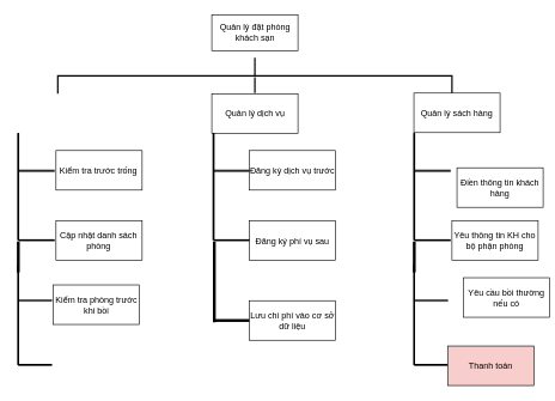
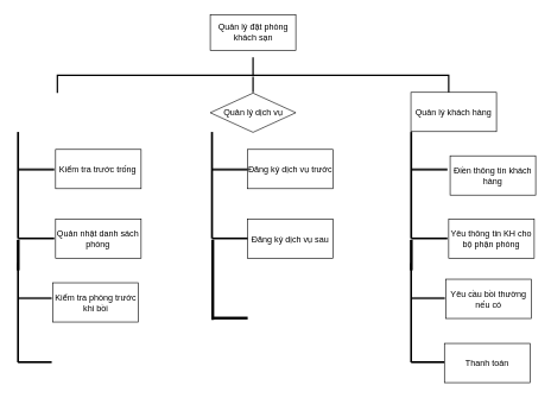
  <mxCell id="0" />
  <mxCell id="1" parent="0" />
  <mxCell id="2" value="Quản lý đặt phòng khách sạn" style="rounded=0;whiteSpace=wrap;html=1;" vertex="1" parent="1"><mxGeometry x="294.5" y="20" width="120" height="50" as="geometry" /></mxCell>
  <mxCell id="3" value="" style="strokeWidth=2;html=1;shape=mxgraph.flowchart.annotation_2;align=left;labelPosition=right;pointerEvents=1;direction=south;" vertex="1" parent="1"><mxGeometry x="80" y="80" width="549" height="50" as="geometry" /></mxCell>
- <mxCell id="4" value="Quản lý sách hàng" style="rounded=0;whiteSpace=wrap;html=1;" vertex="1" parent="1"><mxGeometry x="576" y="129" width="120" height="55" as="geometry" /></mxCell>
- <mxCell id="5" value="Quản lý dịch vụ" style="rounded=0;whiteSpace=wrap;html=1;" vertex="1" parent="1"><mxGeometry x="294.5" y="130" width="120" height="55" as="geometry" /></mxCell>
+ <mxCell id="4" value="Quản lý khách hàng" style="rounded=0;whiteSpace=wrap;html=1;" vertex="1" parent="1"><mxGeometry x="576" y="129" width="120" height="55" as="geometry" /></mxCell>
+ <mxCell id="5" value="Quản lý dịch vụ" style="rhombus;whiteSpace=wrap;html=1;" vertex="1" parent="1"><mxGeometry x="294.5" y="130" width="120" height="55" as="geometry" /></mxCell>
  <mxCell id="6" style="edgeStyle=orthogonalEdgeStyle;rounded=0;orthogonalLoop=1;jettySize=auto;html=1;exitX=1;exitY=0.5;exitDx=0;exitDy=0;exitPerimeter=0;" edge="1" parent="1" source="3" target="3"><mxGeometry relative="1" as="geometry" /></mxCell>
  <mxCell id="7" value="" style="line;strokeWidth=2;direction=south;html=1;" vertex="1" parent="1"><mxGeometry x="349.5" y="107" width="10" height="22" as="geometry" /></mxCell>
  <mxCell id="8" value="Kiểm tra trước trống" style="rounded=0;whiteSpace=wrap;html=1;" vertex="1" parent="1"><mxGeometry x="77.49" y="209" width="120" height="55" as="geometry" /></mxCell>
- <mxCell id="9" value="Cập nhật danh sách phòng" style="rounded=0;whiteSpace=wrap;html=1;" vertex="1" parent="1"><mxGeometry x="77.49" y="307" width="120" height="55" as="geometry" /></mxCell>
+ <mxCell id="9" value="Quản nhật danh sách phòng" style="rounded=0;whiteSpace=wrap;html=1;" vertex="1" parent="1"><mxGeometry x="77.49" y="307" width="120" height="55" as="geometry" /></mxCell>
  <mxCell id="10" value="Kiểm tra phòng trước khi bồi" style="rounded=0;whiteSpace=wrap;html=1;" vertex="1" parent="1"><mxGeometry x="73.78" y="396" width="120" height="55" as="geometry" /></mxCell>
  <mxCell id="11" value="" style="shape=image;verticalLabelPosition=bottom;labelBackgroundColor=default;verticalAlign=top;aspect=fixed;imageAspect=0;image=data:image/png,iVBORw0KGgoAAAANSUhEUgAAACYAAABrCAMAAAAsJQAuAAAAAXNSR0IArs4c6QAAAARnQU1BAACxjwv8YQUAAAAJUExURQAAAAAAAAAAAINj6cAAAAACdFJOUwCAmytOGAAAAAlwSFlzAAAXEQAAFxEByibzPwAAAERJREFUWEftzTEKACAQA8Ez/3+0CFZb6AmWO/WSVFIdZmAGZmAGZpCMu5U1PKzt9zMzMAMzMAMzMAMzMAMz+J019LrUBK6qAsN3lfwSAAAAAElFTkSuQmCC;" vertex="1" parent="1"><mxGeometry x="24" y="185" width="53.49" height="150.6" as="geometry" /></mxCell>
  <mxCell id="12" value="" style="shape=image;verticalLabelPosition=bottom;labelBackgroundColor=default;verticalAlign=top;aspect=fixed;imageAspect=0;image=data:image/png,iVBORw0KGgoAAAANSUhEUgAAACYAAABrCAMAAAAsJQAuAAAAAXNSR0IArs4c6QAAAARnQU1BAACxjwv8YQUAAAAJUExURQAAAAAAAAAAAINj6cAAAAACdFJOUwCAmytOGAAAAAlwSFlzAAAXEQAAFxEByibzPwAAAERJREFUWEftzTEKACAQA8Ez/3+0CFZb6AmWO/WSVFIdZmAGZmAGZpCMu5U1PKzt9zMzMAMzMAMzMAMzMAMz+J019LrUBK6qAsN3lfwSAAAAAElFTkSuQmCC;" vertex="1" parent="1"><mxGeometry x="24" y="369" width="49.78" height="140.15" as="geometry" /></mxCell>
  <mxCell id="13" value="" style="line;strokeWidth=4;direction=south;html=1;perimeter=backbonePerimeter;points=[];outlineConnect=0;" vertex="1" parent="1"><mxGeometry x="20" y="335.6" width="10" height="43" as="geometry" /></mxCell>
  <mxCell id="14" value="" style="shape=image;verticalLabelPosition=bottom;labelBackgroundColor=default;verticalAlign=top;aspect=fixed;imageAspect=0;image=data:image/png,iVBORw0KGgoAAAANSUhEUgAAACYAAABrCAMAAAAsJQAuAAAAAXNSR0IArs4c6QAAAARnQU1BAACxjwv8YQUAAAAJUExURQAAAAAAAAAAAINj6cAAAAACdFJOUwCAmytOGAAAAAlwSFlzAAAXEQAAFxEByibzPwAAAERJREFUWEftzTEKACAQA8Ez/3+0CFZb6AmWO/WSVFIdZmAGZmAGZpCMu5U1PKzt9zMzMAMzMAMzMAMzMAMz+J019LrUBK6qAsN3lfwSAAAAAElFTkSuQmCC;" vertex="1" parent="1"><mxGeometry x="296.01" y="185" width="53.49" height="150.6" as="geometry" /></mxCell>
  <mxCell id="15" value="" style="line;strokeWidth=4;direction=south;html=1;perimeter=backbonePerimeter;points=[];outlineConnect=0;" vertex="1" parent="1"><mxGeometry x="292.01" y="335.6" width="11.99" height="112.4" as="geometry" /></mxCell>
  <mxCell id="16" value="" style="shape=image;verticalLabelPosition=bottom;labelBackgroundColor=default;verticalAlign=top;aspect=fixed;imageAspect=0;image=data:image/png,iVBORw0KGgoAAAANSUhEUgAAACYAAABrCAMAAAAsJQAuAAAAAXNSR0IArs4c6QAAAARnQU1BAACxjwv8YQUAAAAJUExURQAAAAAAAAAAAINj6cAAAAACdFJOUwCAmytOGAAAAAlwSFlzAAAXEQAAFxEByibzPwAAAERJREFUWEftzTEKACAQA8Ez/3+0CFZb6AmWO/WSVFIdZmAGZmAGZpCMu5U1PKzt9zMzMAMzMAMzMAMzMAMz+J019LrUBK6qAsN3lfwSAAAAAElFTkSuQmCC;" vertex="1" parent="1"><mxGeometry x="575.51" y="185" width="53.49" height="150.6" as="geometry" /></mxCell>
  <mxCell id="17" value="" style="shape=image;verticalLabelPosition=bottom;labelBackgroundColor=default;verticalAlign=top;aspect=fixed;imageAspect=0;image=data:image/png,iVBORw0KGgoAAAANSUhEUgAAACYAAABrCAMAAAAsJQAuAAAAAXNSR0IArs4c6QAAAARnQU1BAACxjwv8YQUAAAAJUExURQAAAAAAAAAAAINj6cAAAAACdFJOUwCAmytOGAAAAAlwSFlzAAAXEQAAFxEByibzPwAAAERJREFUWEftzTEKACAQA8Ez/3+0CFZb6AmWO/WSVFIdZmAGZmAGZpCMu5U1PKzt9zMzMAMzMAMzMAMzMAMz+J019LrUBK6qAsN3lfwSAAAAAElFTkSuQmCC;" vertex="1" parent="1"><mxGeometry x="575.51" y="369" width="49.78" height="140.15" as="geometry" /></mxCell>
  <mxCell id="18" value="" style="line;strokeWidth=4;direction=south;html=1;perimeter=backbonePerimeter;points=[];outlineConnect=0;" vertex="1" parent="1"><mxGeometry x="571.51" y="335.6" width="10" height="43" as="geometry" /></mxCell>
  <mxCell id="19" value="" style="line;strokeWidth=4;html=1;perimeter=backbonePerimeter;points=[];outlineConnect=0;" vertex="1" parent="1"><mxGeometry x="298.01" y="440.5" width="48.99" height="10" as="geometry" /></mxCell>
- <mxCell id="20" value="Lưu chi phí vào cơ sở dữ liệu" style="rounded=0;whiteSpace=wrap;html=1;" vertex="1" parent="1"><mxGeometry x="347" y="418" width="120" height="55" as="geometry" /></mxCell>
- <mxCell id="21" value="Đăng ký phí vụ sau" style="rounded=0;whiteSpace=wrap;html=1;" vertex="1" parent="1"><mxGeometry x="347" y="307" width="120" height="55" as="geometry" /></mxCell>
+ <mxCell id="21" value="Đăng ký dịch vụ sau" style="rounded=0;whiteSpace=wrap;html=1;" vertex="1" parent="1"><mxGeometry x="347" y="307" width="120" height="55" as="geometry" /></mxCell>
  <mxCell id="22" value="Đăng ký dịch vụ trước" style="rounded=0;whiteSpace=wrap;html=1;" vertex="1" parent="1"><mxGeometry x="347" y="209" width="120" height="55" as="geometry" /></mxCell>
- <mxCell id="23" value="Điền thông tin khách hàng" style="rounded=0;whiteSpace=wrap;html=1;" vertex="1" parent="1"><mxGeometry x="636" y="233" width="120" height="55" as="geometry" /></mxCell>
+ <mxCell id="23" value="Điền thông tin khách hàng" style="rounded=0;whiteSpace=wrap;html=1;" vertex="1" parent="1"><mxGeometry x="631" y="218" width="120" height="55" as="geometry" /></mxCell>
  <mxCell id="24" value="Yêu thông tin KH cho bộ phận phòng" style="rounded=0;whiteSpace=wrap;html=1;" vertex="1" parent="1"><mxGeometry x="629" y="307" width="120" height="55" as="geometry" /></mxCell>
- <mxCell id="25" value="Yêu cầu bồi thường nếu có" style="rounded=0;whiteSpace=wrap;html=1;" vertex="1" parent="1"><mxGeometry x="645.29" y="386" width="120" height="55" as="geometry" /></mxCell>
- <mxCell id="26" value="Thanh toán" style="rounded=0;whiteSpace=wrap;html=1;fillColor=#f8cecc;" vertex="1" parent="1"><mxGeometry x="623" y="481" width="120" height="55" as="geometry" /></mxCell>
+ <mxCell id="25" value="Yêu cầu bồi thường nếu có" style="rounded=0;whiteSpace=wrap;html=1;" vertex="1" parent="1"><mxGeometry x="625.29" y="391" width="120" height="55" as="geometry" /></mxCell>
+ <mxCell id="26" value="Thanh toán" style="rounded=0;whiteSpace=wrap;html=1;" vertex="1" parent="1"><mxGeometry x="623" y="481" width="120" height="55" as="geometry" /></mxCell>
